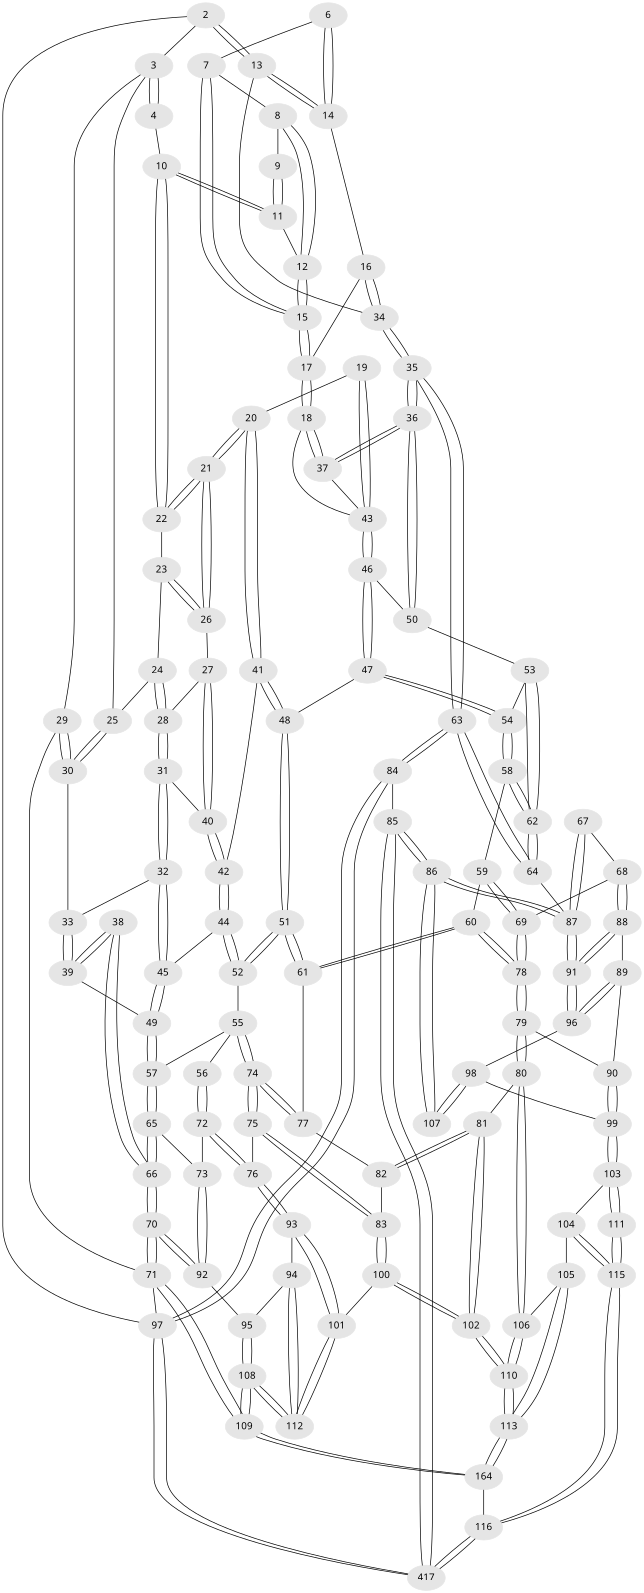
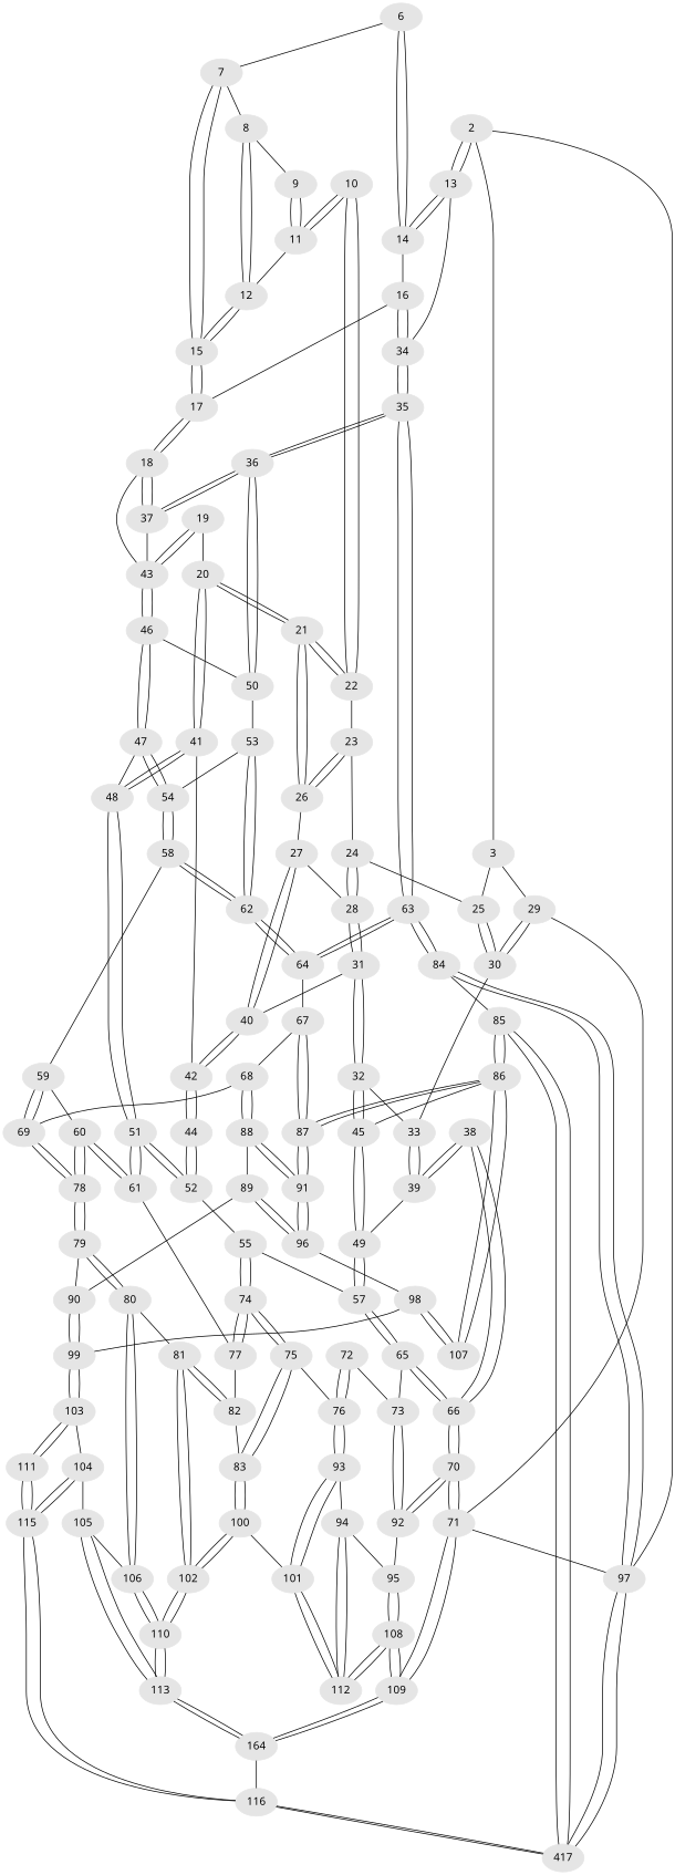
  graph {
    fontname="Noto Sans"
    node [color=gray90 fontname="Noto Sans" style=filled]
    edge [fontname="Noto Sans"]
    2
    3
    13
    97
    6
    7
    14
-   4
    25
    29
    34
    n12 [label=417]
    10
    30
    71
    11
    22
    9
    8
    15
    16
    12
    17
    23
    35
    18
    37
    43
    19
    20
    21
    41
    46
    26
    42
    48
    27
    24
    28
    31
    33
    40
    32
    38
    39
    66
    109
    45
    49
    36
    63
    50
    64
    84
    53
    70
    57
    44
    51
    52
    47
    55
    54
    58
    61
    65
    62
    77
-   56
    74
    59
    72
    75
    73
    76
    60
    69
    78
    79
    82
    67
    85
    68
    87
    92
    88
    91
    89
    95
    n90 [label=164]
    93
    83
    100
    94
    101
    80
    90
    81
    106
    99
    102
    110
    86
    107
    96
    98
    103
    108
    112
    104
    111
    113
    105
    115
    116
    2 -- 3
    2 -- 13
    2 -- 13
    2 -- 97
-   3 -- 4
-   3 -- 4
    3 -- 25
    3 -- 29
    13 -- 14
    13 -- 14
    13 -- 34
    97 -- n12
    97 -- n12
    6 -- 7
    6 -- 14
    6 -- 14
    7 -- 8
    7 -- 15
    7 -- 15
    14 -- 16
-   4 -- 10
    25 -- 30
    25 -- 30
    29 -- 30
    29 -- 30
    29 -- 71
    34 -- 35
    34 -- 35
    10 -- 11
    10 -- 11
    10 -- 22
    10 -- 22
    30 -- 33
    71 -- 97
    71 -- 109
    71 -- 109
    11 -- 12
    22 -- 23
    9 -- 11
    9 -- 11
    8 -- 9
    8 -- 12
    8 -- 12
    15 -- 17
    15 -- 17
    16 -- 34
    16 -- 34
    16 -- 17
    12 -- 15
    12 -- 15
    17 -- 18
    17 -- 18
    23 -- 26
    23 -- 26
    23 -- 24
    35 -- 36
    35 -- 36
    35 -- 63
    35 -- 63
    18 -- 37
    18 -- 37
    18 -- 43
    37 -- 43
    43 -- 46
    43 -- 46
    19 -- 43
    19 -- 43
    19 -- 20
    20 -- 21
    20 -- 21
    20 -- 41
    20 -- 41
    21 -- 22
    21 -- 22
    21 -- 26
    21 -- 26
    41 -- 42
    41 -- 48
    41 -- 48
    46 -- 50
    46 -- 47
    46 -- 47
    26 -- 27
    42 -- 44
    42 -- 44
    48 -- 51
    48 -- 51
    27 -- 28
    27 -- 40
    27 -- 40
    24 -- 25
    24 -- 28
    24 -- 28
    28 -- 31
    28 -- 31
    31 -- 40
    31 -- 32
    31 -- 32
    33 -- 39
    33 -- 39
    40 -- 42
    40 -- 42
    32 -- 33
    32 -- 45
    32 -- 45
    38 -- 39
    38 -- 39
    38 -- 66
    38 -- 66
    39 -- 49
    66 -- 70
    66 -- 70
    109 -- n90
    109 -- n90
    45 -- 49
    45 -- 49
    49 -- 57
    49 -- 57
    36 -- 37
    36 -- 37
    36 -- 50
    36 -- 50
    63 -- 64
    63 -- 64
    63 -- 84
    63 -- 84
    50 -- 53
-   64 -- 87
+   64 -- 67
    84 -- 97
    84 -- 97
    84 -- 85
    53 -- 54
    53 -- 62
    53 -- 62
    70 -- 71
    70 -- 71
    70 -- 92
    70 -- 92
    57 -- 65
    57 -- 65
-   44 -- 45
+   86 -- 45
    44 -- 52
    44 -- 52
    51 -- 52
    51 -- 52
    51 -- 61
    51 -- 61
    52 -- 55
    47 -- 48
    47 -- 54
    47 -- 54
    55 -- 57
-   55 -- 56
    55 -- 74
    55 -- 74
    54 -- 58
    54 -- 58
    58 -- 62
    58 -- 62
    58 -- 59
    61 -- 77
    65 -- 66
    65 -- 66
    65 -- 73
    62 -- 64
    62 -- 64
    77 -- 82
-   56 -- 72
-   56 -- 72
    74 -- 77
    74 -- 77
    74 -- 75
    74 -- 75
    59 -- 60
    59 -- 69
    59 -- 69
    72 -- 73
    72 -- 76
    72 -- 76
    75 -- 76
    75 -- 83
    75 -- 83
    73 -- 92
    73 -- 92
    76 -- 93
    76 -- 93
    60 -- 61
    60 -- 61
    60 -- 78
    60 -- 78
    69 -- 78
    69 -- 78
    78 -- 79
    78 -- 79
    79 -- 80
    79 -- 80
    79 -- 90
    82 -- 83
    67 -- 68
    67 -- 87
    67 -- 87
    85 -- n12
    85 -- n12
    85 -- 86
    85 -- 86
    68 -- 69
    68 -- 88
    68 -- 88
    87 -- 91
    87 -- 91
    92 -- 95
    88 -- 91
    88 -- 91
    88 -- 89
    91 -- 96
    91 -- 96
    89 -- 90
    89 -- 96
    89 -- 96
    95 -- 108
    95 -- 108
    n90 -- 116
    93 -- 94
    93 -- 101
    93 -- 101
    83 -- 100
    83 -- 100
    100 -- 101
    100 -- 102
    100 -- 102
    94 -- 95
    94 -- 112
    94 -- 112
    101 -- 112
    101 -- 112
    80 -- 81
    80 -- 106
    80 -- 106
    90 -- 99
    90 -- 99
    81 -- 82
    81 -- 82
    81 -- 102
    81 -- 102
    106 -- 110
    106 -- 110
    99 -- 103
    99 -- 103
    102 -- 110
    102 -- 110
    110 -- 113
    110 -- 113
    86 -- 87
    86 -- 87
    86 -- 107
    86 -- 107
    96 -- 98
    98 -- 99
    98 -- 107
    98 -- 107
    103 -- 104
    103 -- 111
    103 -- 111
    108 -- 109
    108 -- 109
    108 -- 112
    108 -- 112
    104 -- 105
    104 -- 115
    104 -- 115
    111 -- 115
    111 -- 115
    113 -- n90
    113 -- n90
    105 -- 106
    105 -- 113
    105 -- 113
    115 -- 116
    115 -- 116
    116 -- n12
    116 -- n12
  }
